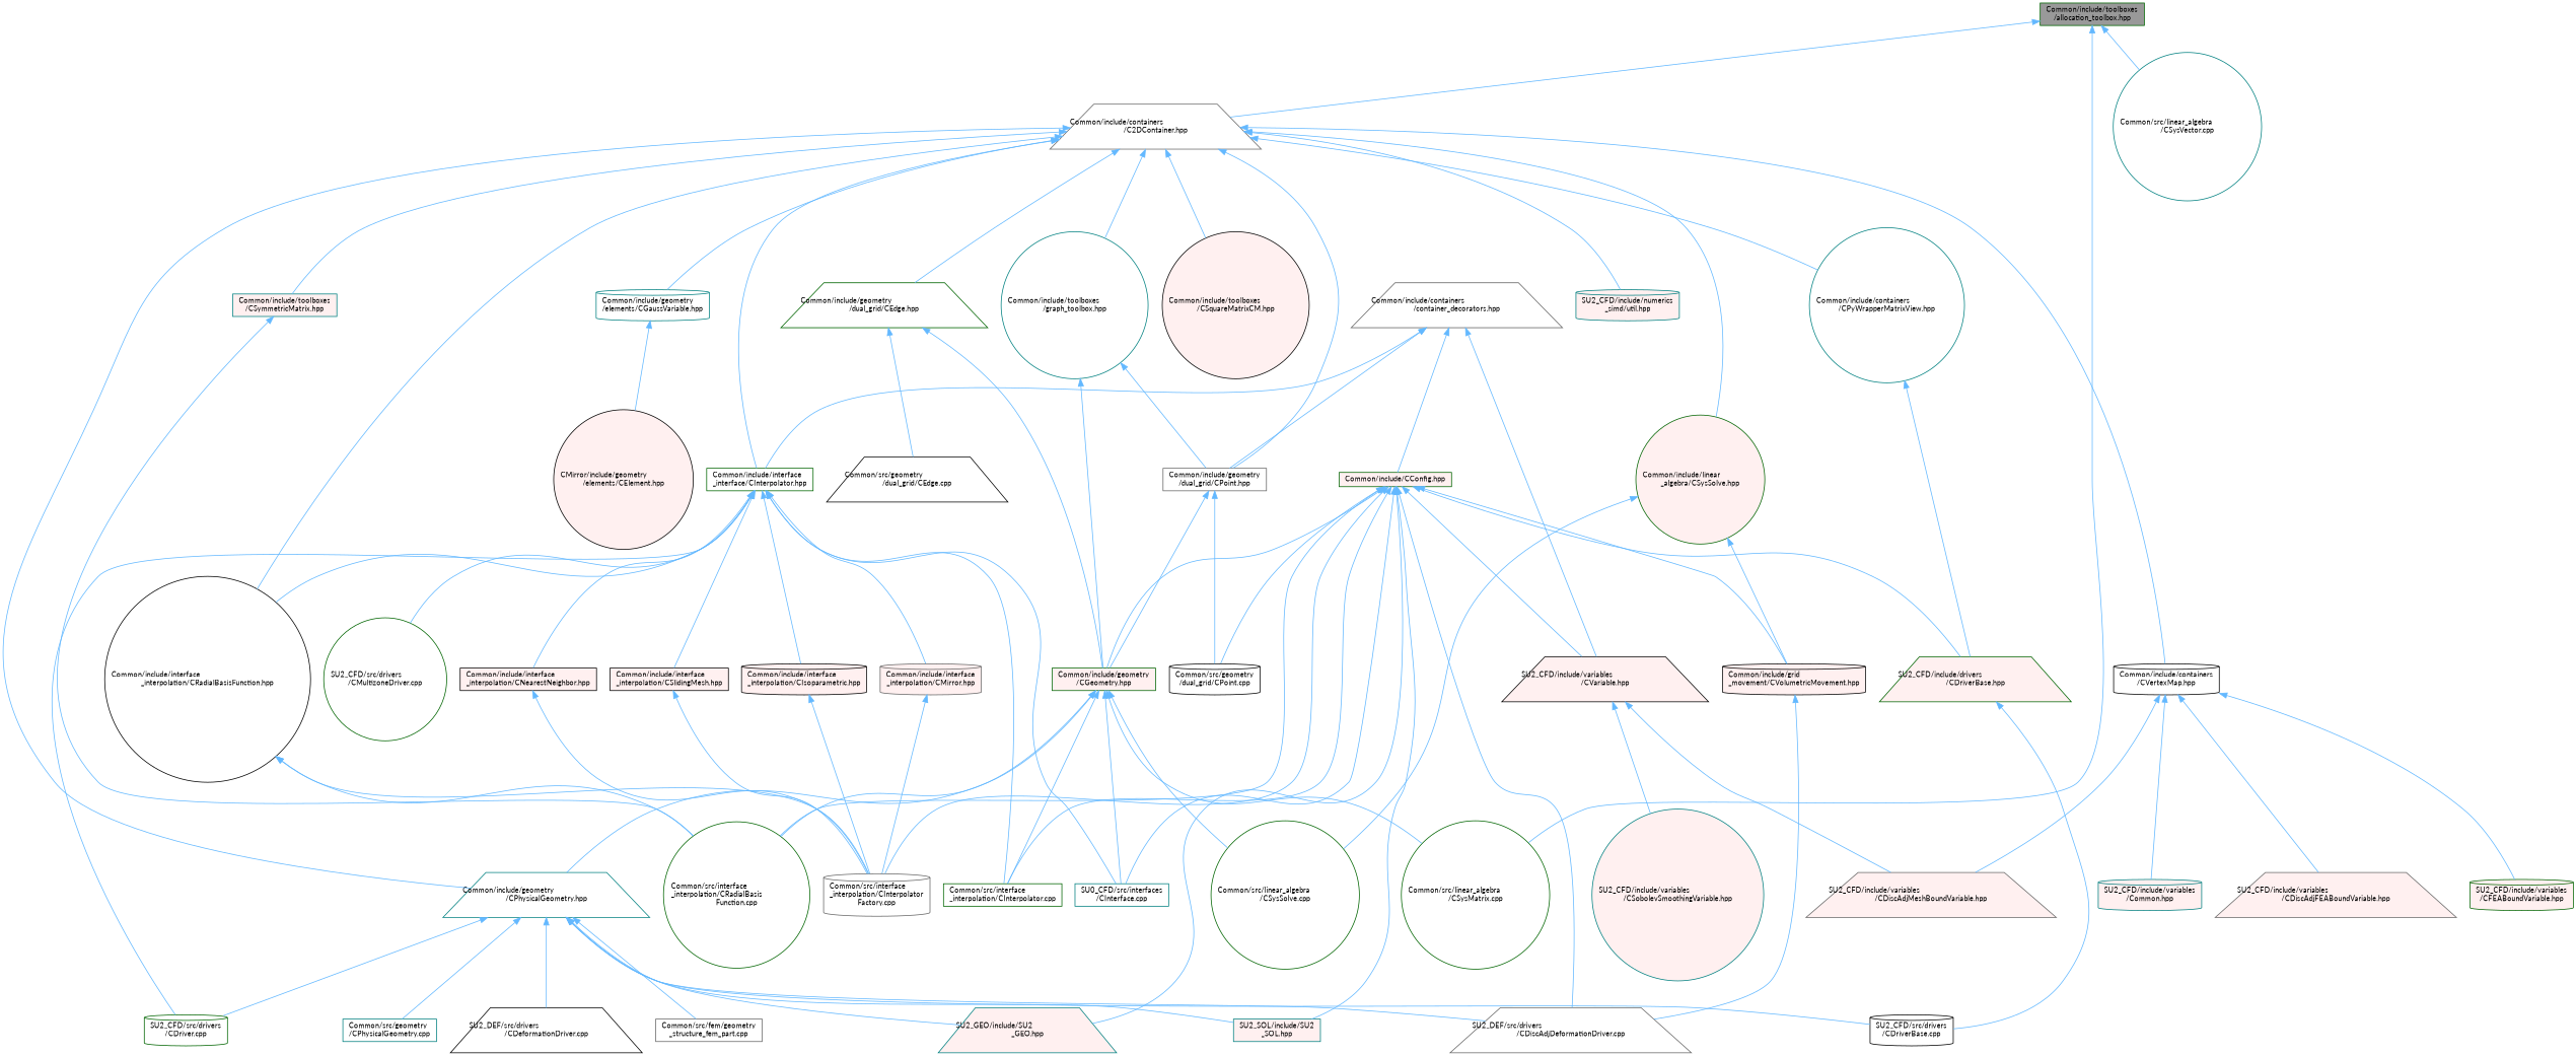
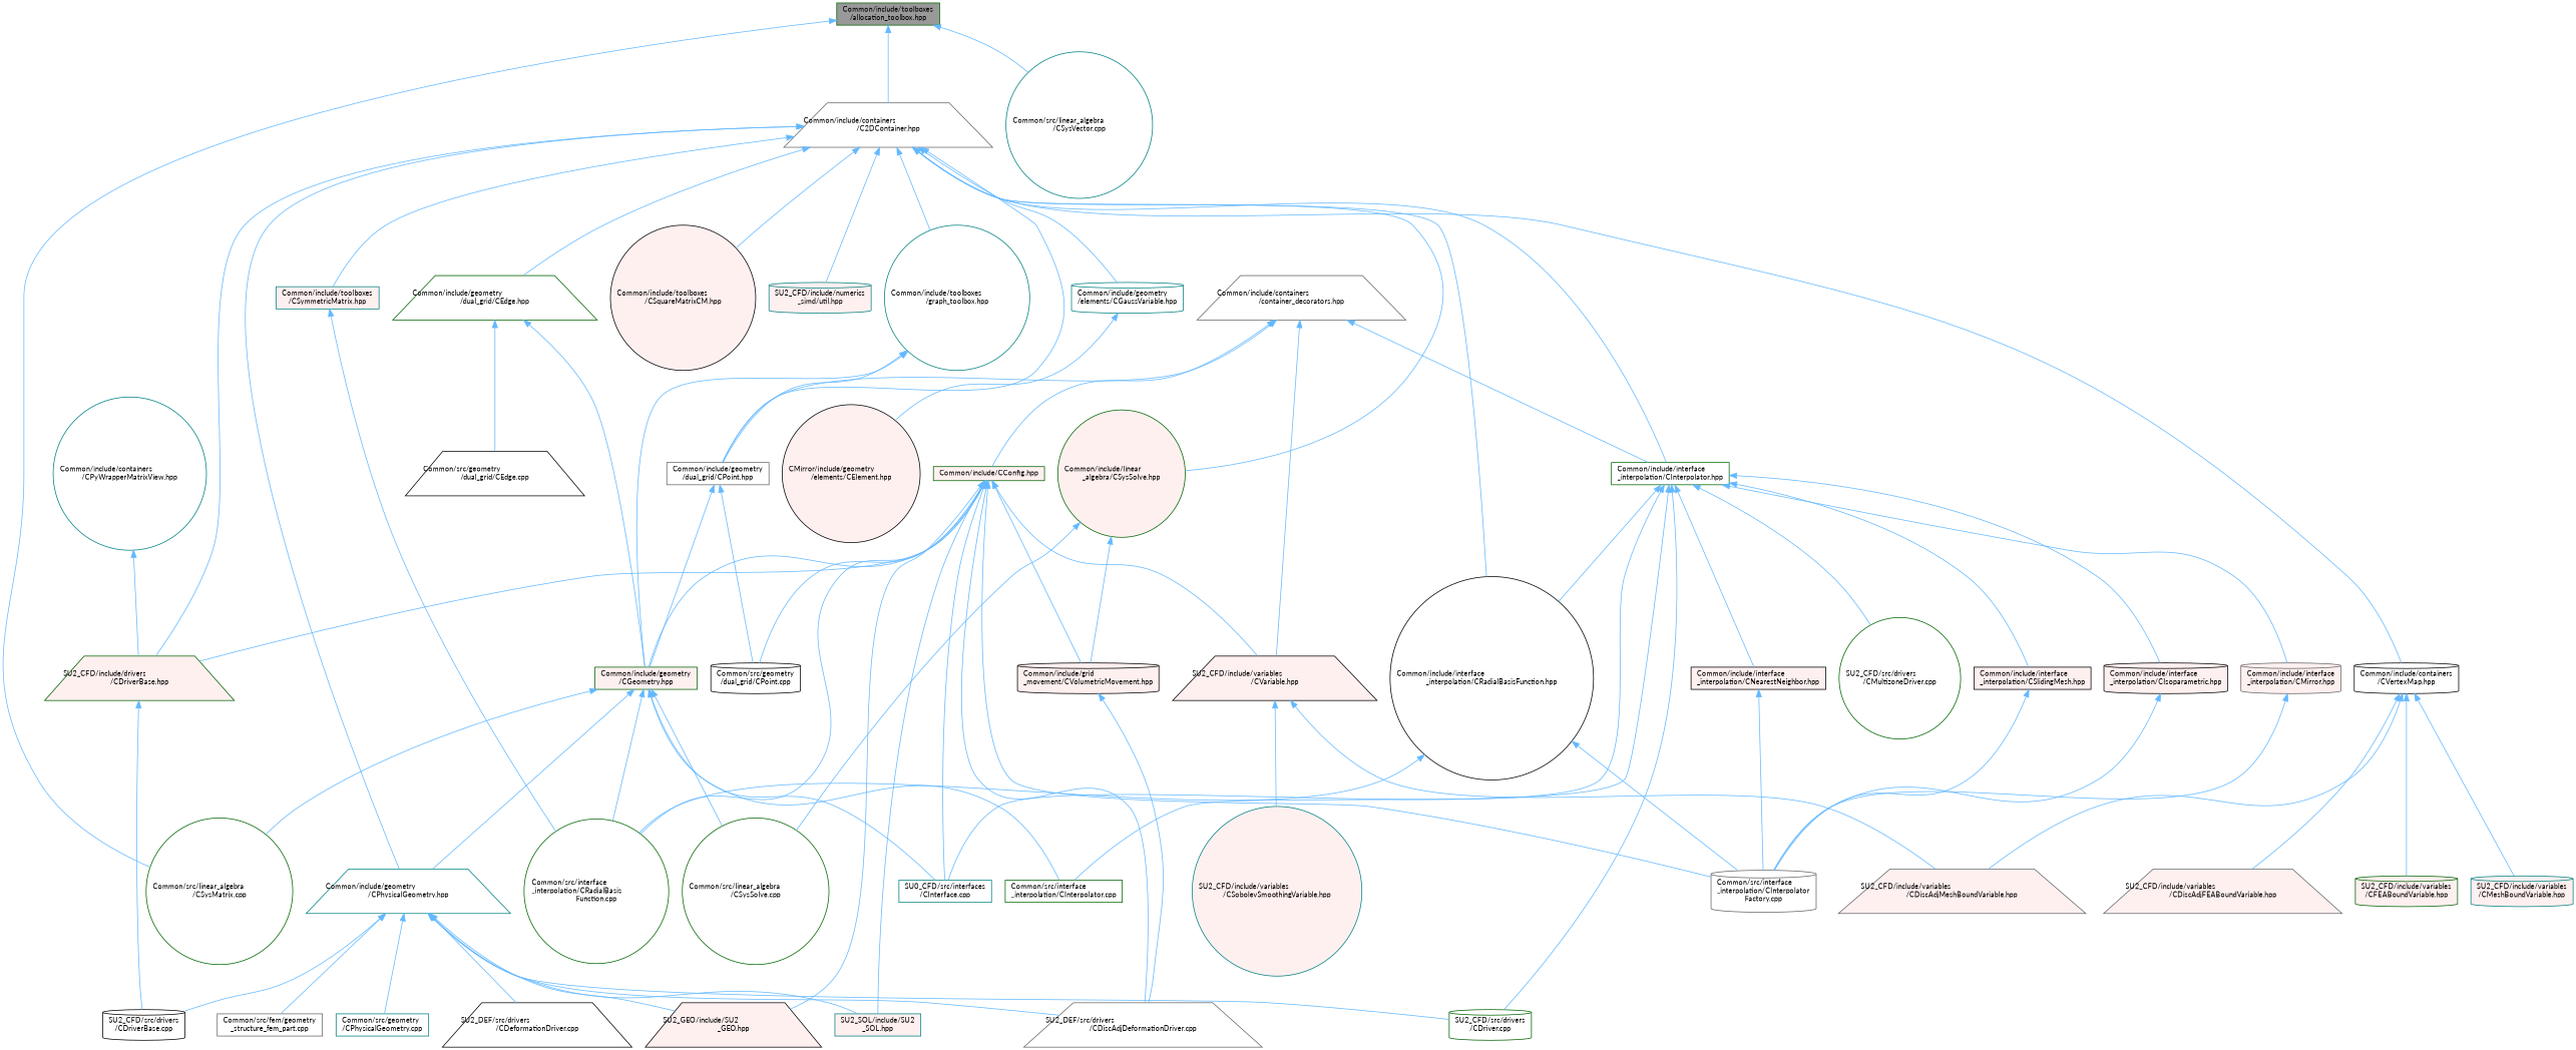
  digraph {
    fontname=Lato
    node [color=darkgreen fillcolor=white fontname=Lato fontsize=10 shape=box style=filled]
    edge [color=steelblue1 dir=back fontname=Lato fontsize=10 labelfontname=Helvetica labelfontsize=10 style=solid]
    n1 [fillcolor=grey60 fontcolor=black height=0.2 label="Common/include/toolboxes\l/allocation_toolbox.hpp" width=0.4]
    n2 [color=gray40 height=0.2 label="Common/include/containers\l/C2DContainer.hpp" shape=trapezium width=0.4]
    n3 [height=0.2 label="Common/src/linear_algebra\l/CSysMatrix.cpp" shape=circle width=0.4]
    n4 [color=teal height=0.2 label="Common/src/linear_algebra\l/CSysVector.cpp" shape=circle width=0.4]
    n5 [color=teal height=0.2 label="Common/include/containers\l/CPyWrapperMatrixView.hpp" shape=circle width=0.4]
    n6 [color=black height=0.2 label="Common/include/containers\l/CVertexMap.hpp" shape=cylinder width=0.4]
    n7 [color=teal height=0.2 label="Common/include/geometry\l/CPhysicalGeometry.hpp" shape=trapezium width=0.4]
    n8 [color=gray40 height=0.2 label="Common/include/geometry\l/dual_grid/CPoint.hpp" width=0.4]
-   n9 [height=0.2 label="Common/include/interface\l_interface/CInterpolator.hpp" width=0.4]
+   n9 [height=0.2 label="Common/include/interface\l_interpolation/CInterpolator.hpp" width=0.4]
    n10 [color=black height=0.2 label="Common/include/interface\l_interpolation/CRadialBasisFunction.hpp" shape=circle width=0.4]
    n11 [height=0.2 label="Common/include/geometry\l/dual_grid/CEdge.hpp" shape=trapezium width=0.4]
    n12 [color=teal height=0.2 label="Common/include/geometry\l/elements/CGaussVariable.hpp" shape=cylinder width=0.4]
    n13 [fillcolor="#FFF0F0" height=0.2 label="Common/include/linear\l_algebra/CSysSolve.hpp" shape=circle width=0.4]
    n14 [color=black fillcolor="#FFF0F0" height=0.2 label="Common/include/toolboxes\l/CSquareMatrixCM.hpp" shape=circle width=0.4]
    n15 [color=teal fillcolor="#FFF0F0" height=0.2 label="Common/include/toolboxes\l/CSymmetricMatrix.hpp" width=0.4]
    n16 [color=teal height=0.2 label="Common/include/toolboxes\l/graph_toolbox.hpp" shape=circle width=0.4]
    n17 [color=teal fillcolor="#FFF0F0" height=0.2 label="SU2_CFD/include/numerics\l_simd/util.hpp" shape=cylinder width=0.4]
    n18 [fillcolor="#FFF0F0" height=0.2 label="SU2_CFD/include/drivers\l/CDriverBase.hpp" shape=trapezium width=0.4]
    n19 [color=gray40 fillcolor="#FFF0F0" height=0.2 label="SU2_CFD/include/variables\l/CDiscAdjFEABoundVariable.hpp" shape=trapezium width=0.4]
    n20 [color=gray40 fillcolor="#FFF0F0" height=0.2 label="SU2_CFD/include/variables\l/CDiscAdjMeshBoundVariable.hpp" shape=trapezium width=0.4]
    n21 [fillcolor="#FFF0F0" height=0.2 label="SU2_CFD/include/variables\l/CFEABoundVariable.hpp" shape=cylinder width=0.4]
-   n22 [color=teal fillcolor="#FFF0F0" height=0.2 label="SU2_CFD/include/variables\l/Common.hpp" shape=cylinder width=0.4]
+   n22 [color=teal fillcolor="#FFF0F0" height=0.2 label="SU2_CFD/include/variables\l/CMeshBoundVariable.hpp" shape=cylinder width=0.4]
    n23 [color=gray40 height=0.2 label="Common/include/containers\l/container_decorators.hpp" shape=trapezium width=0.4]
    n24 [fillcolor="#FFF0F0" height=0.2 label="Common/include/CConfig.hpp" width=0.4]
    n25 [color=black fillcolor="#FFF0F0" height=0.2 label="SU2_CFD/include/variables\l/CVariable.hpp" shape=trapezium width=0.4]
    n26 [color=black height=0.2 label="SU2_CFD/src/drivers\l/CDriverBase.cpp" shape=cylinder width=0.4]
    n27 [color=gray40 height=0.2 label="SU2_DEF/src/drivers\l/CDiscAdjDeformationDriver.cpp" shape=trapezium width=0.4]
-   n28 [color=teal fillcolor="#FFF0F0" height=0.2 label="SU2_GEO/include/SU2\l_GEO.hpp" shape=trapezium width=0.4]
+   n28 [color=black fillcolor="#FFF0F0" height=0.2 label="SU2_GEO/include/SU2\l_GEO.hpp" shape=trapezium width=0.4]
    n29 [color=teal fillcolor="#FFF0F0" height=0.2 label="SU2_SOL/include/SU2\l_SOL.hpp" width=0.4]
    n30 [color=gray40 height=0.2 label="Common/src/fem/geometry\l_structure_fem_part.cpp" width=0.4]
    n31 [color=teal height=0.2 label="Common/src/geometry\l/CPhysicalGeometry.cpp" width=0.4]
    n32 [height=0.2 label="SU2_CFD/src/drivers\l/CDriver.cpp" shape=cylinder width=0.4]
    n33 [color=black height=0.2 label="SU2_DEF/src/drivers\l/CDeformationDriver.cpp" shape=trapezium width=0.4]
    n34 [fillcolor="#FFF0F0" height=0.2 label="Common/include/geometry\l/CGeometry.hpp" width=0.4]
    n35 [color=black height=0.2 label="Common/src/geometry\l/dual_grid/CPoint.cpp" shape=cylinder width=0.4]
    n36 [height=0.2 label="Common/src/interface\l_interpolation/CInterpolator.cpp" width=0.4]
    n37 [color=teal height=0.2 label="SU0_CFD/src/interfaces\l/CInterface.cpp" width=0.4]
    n38 [color=black fillcolor="#FFF0F0" height=0.2 label="Common/include/interface\l_interpolation/CIsoparametric.hpp" shape=cylinder width=0.4]
    n39 [color=gray40 fillcolor="#FFF0F0" height=0.2 label="Common/include/interface\l_interpolation/CMirror.hpp" shape=cylinder width=0.4]
    n40 [color=black fillcolor="#FFF0F0" height=0.2 label="Common/include/interface\l_interpolation/CNearestNeighbor.hpp" width=0.4]
    n41 [color=black fillcolor="#FFF0F0" height=0.2 label="Common/include/interface\l_interpolation/CSlidingMesh.hpp" width=0.4]
    n42 [height=0.2 label="SU2_CFD/src/drivers\l/CMultizoneDriver.cpp" shape=circle width=0.4]
    n43 [height=0.2 label="Common/src/interface\l_interpolation/CRadialBasis\lFunction.cpp" shape=circle width=0.4]
    n44 [color=gray40 height=0.2 label="Common/src/interface\l_interpolation/CInterpolator\lFactory.cpp" shape=cylinder width=0.4]
    n45 [color=black height=0.2 label="Common/src/geometry\l/dual_grid/CEdge.cpp" shape=trapezium width=0.4]
    n46 [color=black fillcolor="#FFF0F0" height=0.2 label="CMirror/include/geometry\l/elements/CElement.hpp" shape=circle width=0.4]
    n47 [height=0.2 label="Common/src/linear_algebra\l/CSysSolve.cpp" shape=circle width=0.4]
    n48 [color=black fillcolor="#FFF0F0" height=0.2 label="Common/include/grid\l_movement/CVolumetricMovement.hpp" shape=cylinder width=0.4]
    n49 [color=teal fillcolor="#FFF0F0" height=0.2 label="SU2_CFD/include/variables\l/CSobolevSmoothingVariable.hpp" shape=circle width=0.4]
    n1 -> n2
    n1 -> n3
    n1 -> n4
-   n2 -> n5
+   n2 -> n18
    n2 -> n6
    n2 -> n7
    n2 -> n8
    n2 -> n9
    n2 -> n10
    n2 -> n11
    n2 -> n12
    n2 -> n13
    n2 -> n14
    n2 -> n15
    n2 -> n16
    n2 -> n17
    n5 -> n18
    n6 -> n19
    n6 -> n20
    n6 -> n21
    n6 -> n22
    n7 -> n26
    n7 -> n27
    n7 -> n28
    n7 -> n29
    n7 -> n30
    n7 -> n31
    n7 -> n32
    n7 -> n33
    n8 -> n34
    n8 -> n35
    n9 -> n10
    n9 -> n32
    n9 -> n36
    n9 -> n37
    n9 -> n38
    n9 -> n39
    n9 -> n40
    n9 -> n41
    n9 -> n42
    n10 -> n43
    n10 -> n44
    n11 -> n34
    n11 -> n45
    n12 -> n46
    n13 -> n47
    n13 -> n48
    n15 -> n43
    n16 -> n8
    n16 -> n34
    n18 -> n26
    n23 -> n8
    n23 -> n9
    n23 -> n24
    n23 -> n25
    n24 -> n18
    n24 -> n25
    n24 -> n27
    n24 -> n28
    n24 -> n29
    n24 -> n34
    n24 -> n35
-   n24 -> n36
    n24 -> n37
    n24 -> n43
    n24 -> n44
    n24 -> n48
    n25 -> n20
    n25 -> n49
    n34 -> n3
    n34 -> n7
    n34 -> n36
    n34 -> n37
    n34 -> n43
    n34 -> n47
    n38 -> n44
    n39 -> n44
    n40 -> n44
    n41 -> n44
    n48 -> n27
  }
